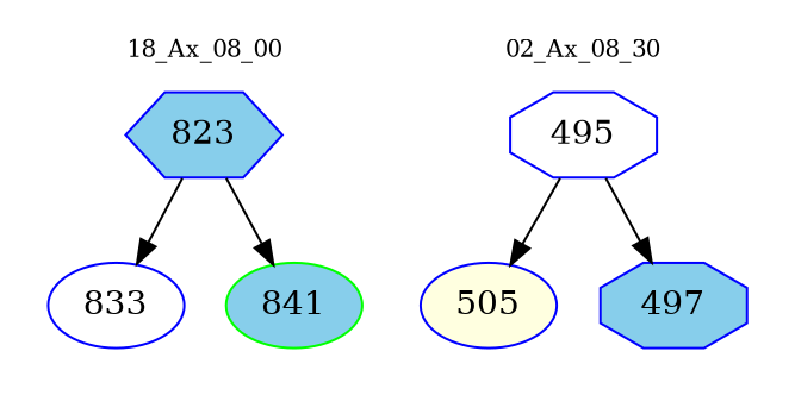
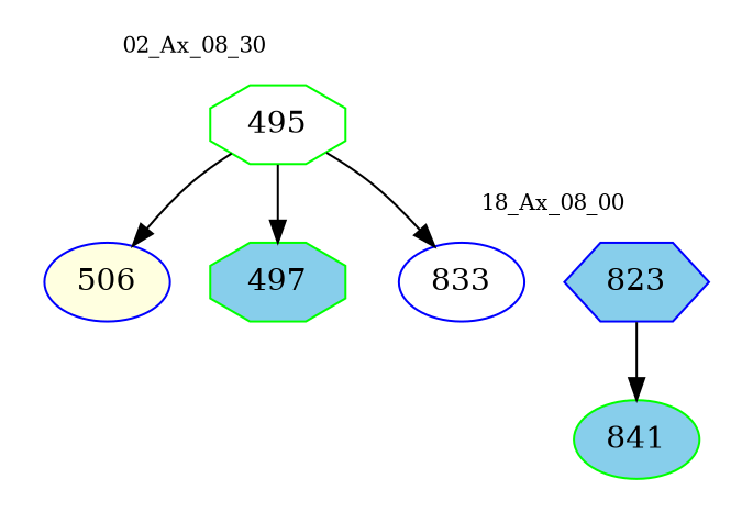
  digraph {
    node [color=blue fillcolor=skyblue shape=ellipse style=filled]
    edge [color=black]
    n1 [label=823 shape=hexagon]
    n2 [fillcolor=white label=833]
    n3 [color=green label=841]
-   n4 [fillcolor=white label=495 shape=octagon]
-   n5 [fillcolor=lightyellow label=505]
-   n6 [label=497 shape=octagon]
+   n4 [color=green fillcolor=white label=495 shape=octagon]
+   n5 [fillcolor=lightyellow label=506]
+   n6 [color=green label=497 shape=octagon]
    subgraph cluster_1 {
      color=white
      fontsize=10
      label="18_Ax_08_00"
      n1
      n2
      n3
    }
    subgraph cluster_2 {
      color=white
      fontsize=10
      label="02_Ax_08_30"
      n4
      n5
      n6
    }
-   n1 -> n2
+   n4 -> n2
    n1 -> n3
    n4 -> n5
    n4 -> n6
  }
